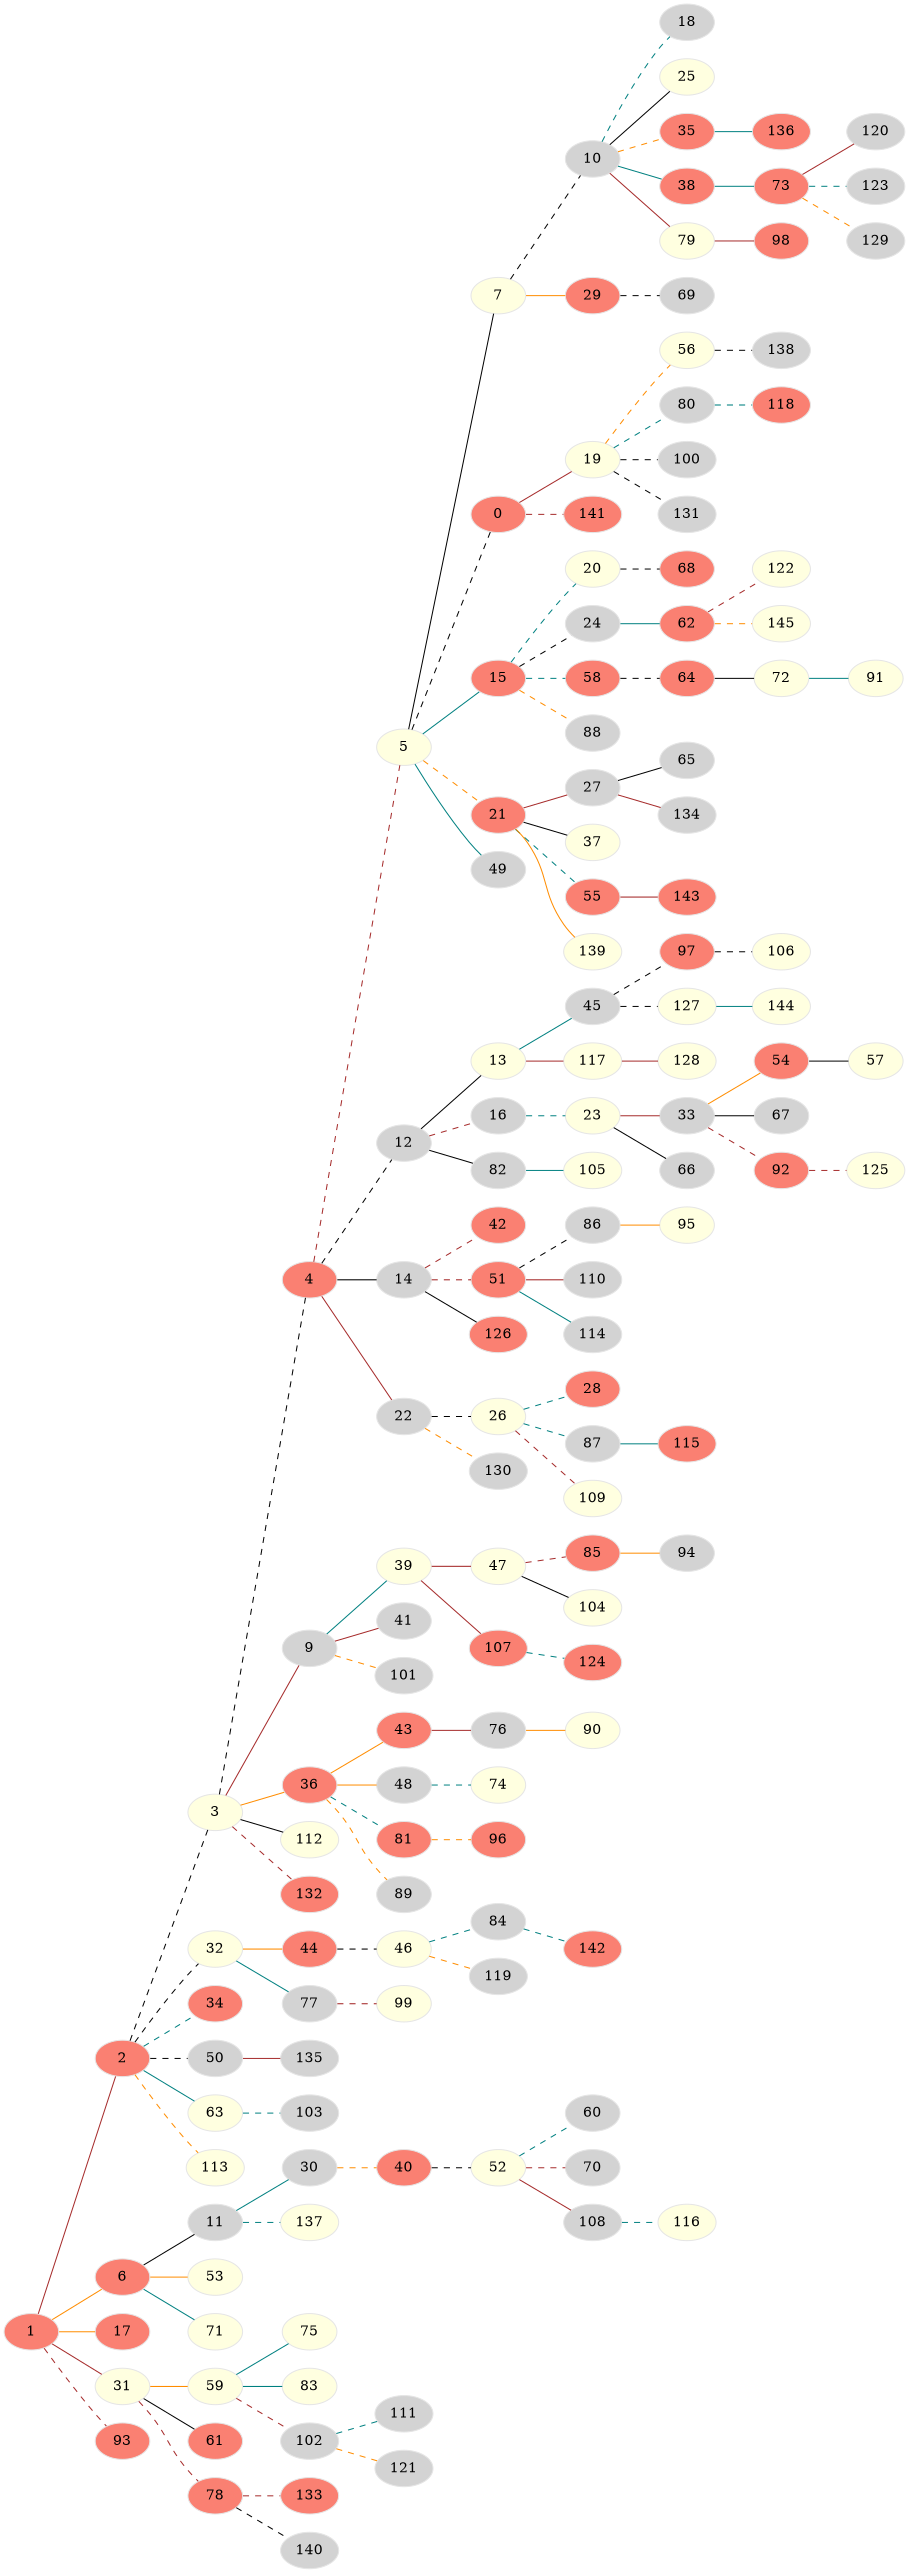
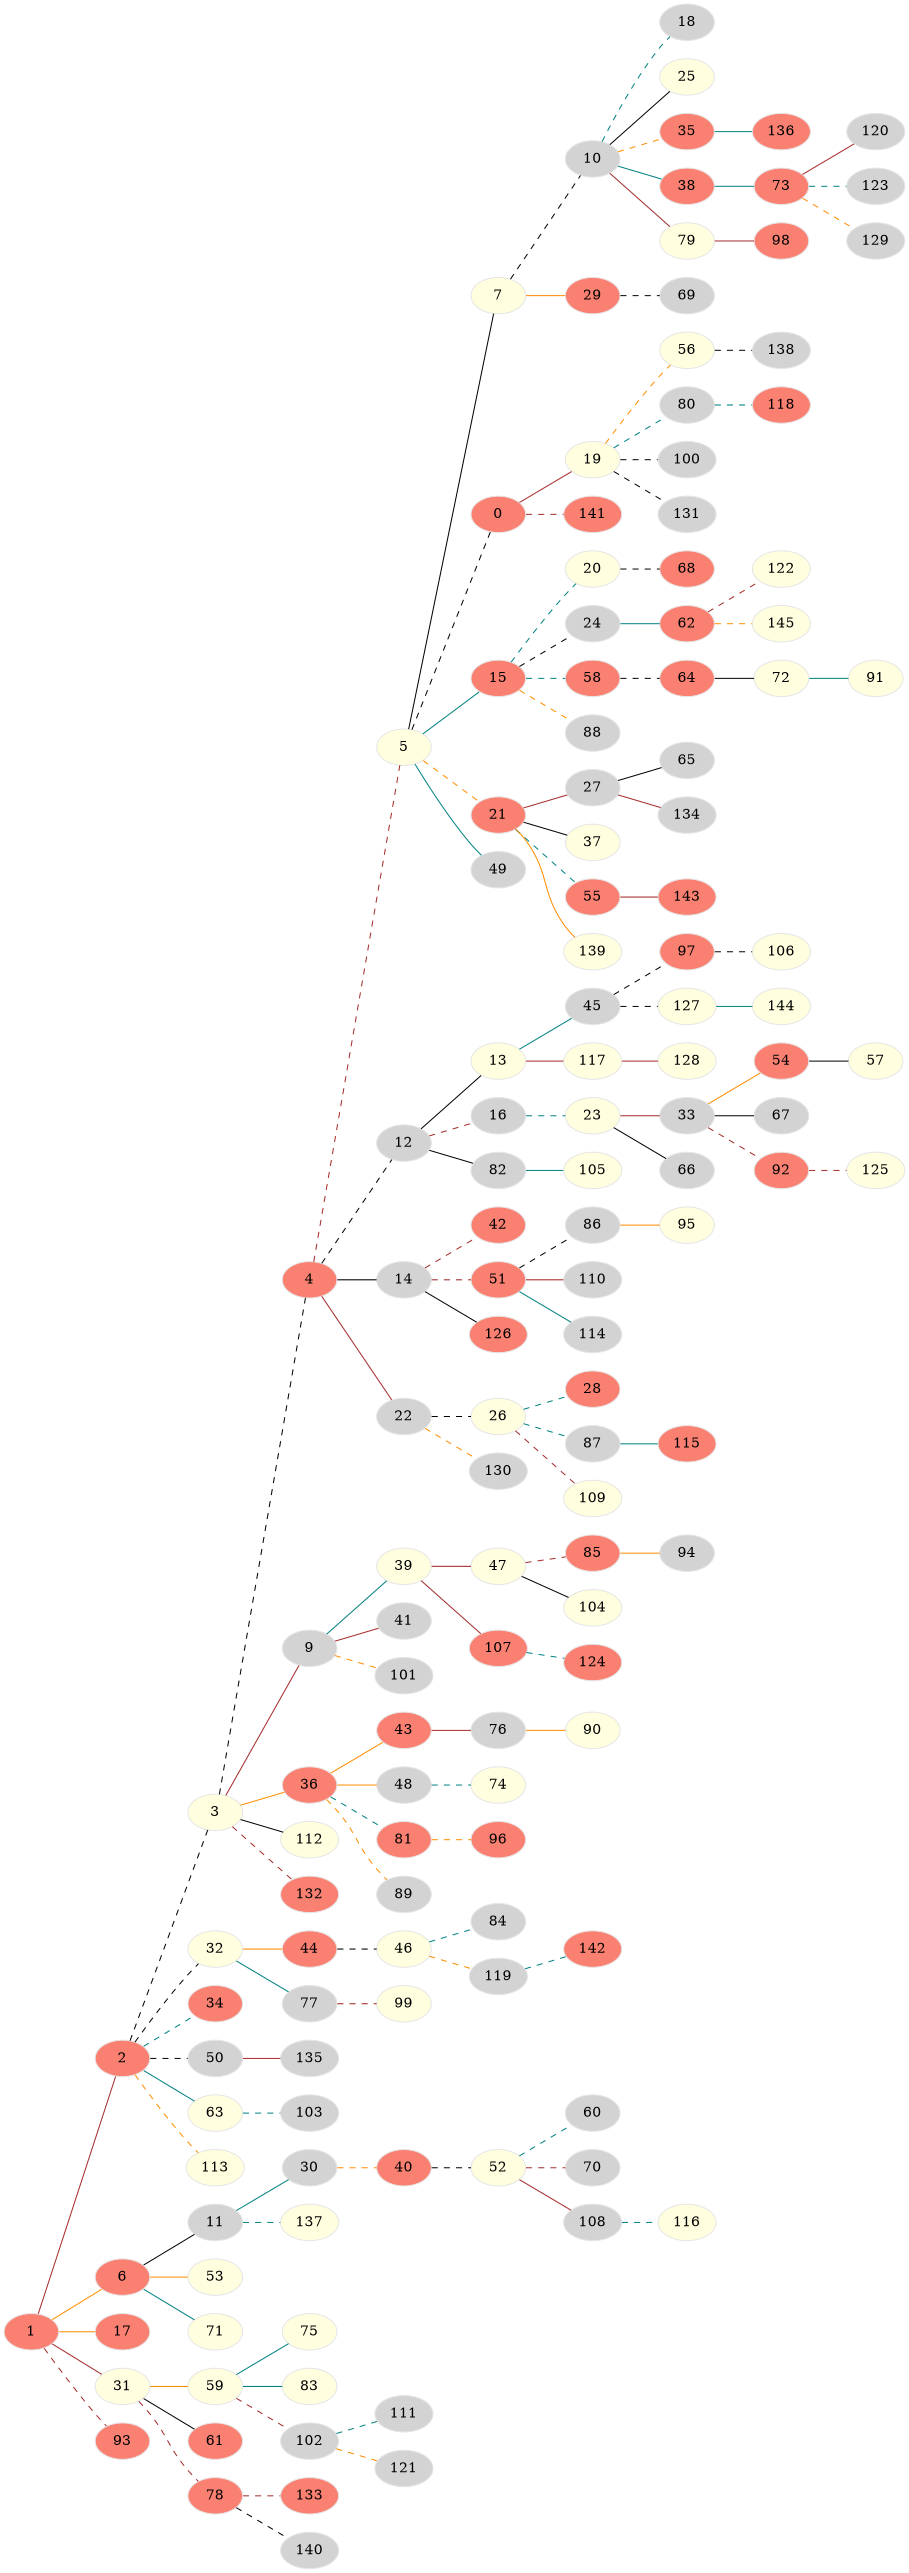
  graph {
    rankdir=LR
    node [color=gray90 fillcolor=lightgrey style=filled]
    edge [color=teal style=dashed]
    1 [fillcolor=salmon]
    2 [fillcolor=salmon]
    6 [fillcolor=salmon]
    17 [fillcolor=salmon]
    31 [fillcolor=lightyellow]
    93 [fillcolor=salmon]
    3 [fillcolor=lightyellow]
    32 [fillcolor=lightyellow]
    34 [fillcolor=salmon]
    50
    63 [fillcolor=lightyellow]
    113 [fillcolor=lightyellow]
    11
    53 [fillcolor=lightyellow]
    71 [fillcolor=lightyellow]
    59 [fillcolor=lightyellow]
    61 [fillcolor=salmon]
    78 [fillcolor=salmon]
    4 [fillcolor=salmon]
    9
    36 [fillcolor=salmon]
    112 [fillcolor=lightyellow]
    132 [fillcolor=salmon]
    44 [fillcolor=salmon]
    77
    135
    103
    5 [fillcolor=lightyellow]
    12
    14
    22
    39 [fillcolor=lightyellow]
    41
    101
    43 [fillcolor=salmon]
    48
    81 [fillcolor=salmon]
    89
    7 [fillcolor=lightyellow]
    n40 [fillcolor=salmon label=0]
    15 [fillcolor=salmon]
    21 [fillcolor=salmon]
    49
    13 [fillcolor=lightyellow]
    16
    82
    42 [fillcolor=salmon]
    51 [fillcolor=salmon]
    126 [fillcolor=salmon]
    26 [fillcolor=lightyellow]
    130
    10
    29 [fillcolor=salmon]
    19 [fillcolor=lightyellow]
    141 [fillcolor=salmon]
    20 [fillcolor=lightyellow]
    24
    58 [fillcolor=salmon]
    88
    27
    37 [fillcolor=lightyellow]
    55 [fillcolor=salmon]
    139 [fillcolor=lightyellow]
    30
    137 [fillcolor=lightyellow]
    18
    25 [fillcolor=lightyellow]
    35 [fillcolor=salmon]
    38 [fillcolor=salmon]
    79 [fillcolor=lightyellow]
    69
    56 [fillcolor=lightyellow]
    80
    100
    131
    47 [fillcolor=lightyellow]
    107 [fillcolor=salmon]
    136 [fillcolor=salmon]
    73 [fillcolor=salmon]
    98 [fillcolor=salmon]
    40 [fillcolor=salmon]
    45
    117 [fillcolor=lightyellow]
    23 [fillcolor=lightyellow]
    105 [fillcolor=lightyellow]
    97 [fillcolor=salmon]
    127 [fillcolor=lightyellow]
    128 [fillcolor=lightyellow]
    86
    110
    114
    68 [fillcolor=salmon]
    62 [fillcolor=salmon]
    64 [fillcolor=salmon]
    33
    66
    138
    118 [fillcolor=salmon]
    65
    134
    143 [fillcolor=salmon]
    28 [fillcolor=salmon]
    87
    109 [fillcolor=lightyellow]
    54 [fillcolor=salmon]
    67
    92 [fillcolor=salmon]
    122 [fillcolor=lightyellow]
    145 [fillcolor=lightyellow]
    115 [fillcolor=salmon]
    52 [fillcolor=lightyellow]
    75 [fillcolor=lightyellow]
    83 [fillcolor=lightyellow]
    102
    133 [fillcolor=salmon]
    140
    46 [fillcolor=lightyellow]
    99 [fillcolor=lightyellow]
    57 [fillcolor=lightyellow]
    125 [fillcolor=lightyellow]
    76
    74 [fillcolor=lightyellow]
    96 [fillcolor=salmon]
    120
    123
    129
    85 [fillcolor=salmon]
    104 [fillcolor=lightyellow]
    124 [fillcolor=salmon]
    60
    70
    108
    90 [fillcolor=lightyellow]
    84
    119
    106 [fillcolor=lightyellow]
    144 [fillcolor=lightyellow]
    142 [fillcolor=salmon]
    94
    95 [fillcolor=lightyellow]
    116 [fillcolor=lightyellow]
    72 [fillcolor=lightyellow]
    111
    121
    91 [fillcolor=lightyellow]
    1 -- 2 [color=brown style=solid]
    1 -- 6 [color=darkorange style=solid]
    1 -- 17 [color=darkorange style=solid]
    1 -- 31 [color=brown style=solid]
    1 -- 93 [color=brown]
    2 -- 3 [color=black]
    2 -- 32 [color=black]
    2 -- 34
    2 -- 50 [color=black]
    2 -- 63 [style=solid]
    2 -- 113 [color=darkorange]
    6 -- 11 [color=black style=solid]
    6 -- 53 [color=darkorange style=solid]
    6 -- 71 [style=solid]
    31 -- 59 [color=darkorange style=solid]
    31 -- 61 [color=black style=solid]
    31 -- 78 [color=brown]
    3 -- 4 [color=black]
    3 -- 9 [color=brown style=solid]
    3 -- 36 [color=darkorange style=solid]
    3 -- 112 [color=black style=solid]
    3 -- 132 [color=brown]
    32 -- 44 [color=darkorange style=solid]
    32 -- 77 [style=solid]
    50 -- 135 [color=brown style=solid]
    63 -- 103
    11 -- 30 [style=solid]
    11 -- 137
    59 -- 75 [style=solid]
    59 -- 83 [style=solid]
    59 -- 102 [color=brown]
    78 -- 133 [color=brown]
    78 -- 140 [color=black]
    4 -- 5 [color=brown]
    4 -- 12 [color=black]
    4 -- 14 [color=black style=solid]
    4 -- 22 [color=brown style=solid]
    9 -- 39 [style=solid]
    9 -- 41 [color=brown style=solid]
    9 -- 101 [color=darkorange]
    36 -- 43 [color=darkorange style=solid]
    36 -- 48 [color=darkorange style=solid]
    36 -- 81
    36 -- 89 [color=darkorange]
    44 -- 46 [color=black]
    77 -- 99 [color=brown]
    5 -- 7 [color=black style=solid]
    5 -- n40 [color=black]
    5 -- 15 [style=solid]
    5 -- 21 [color=darkorange]
    5 -- 49 [style=solid]
    12 -- 13 [color=black style=solid]
    12 -- 16 [color=brown]
    12 -- 82 [color=black style=solid]
    14 -- 42 [color=brown]
    14 -- 51 [color=brown]
    14 -- 126 [color=black style=solid]
    22 -- 26 [color=black]
    22 -- 130 [color=darkorange]
    39 -- 47 [color=brown style=solid]
    39 -- 107 [color=brown style=solid]
    43 -- 76 [color=brown style=solid]
    48 -- 74
    81 -- 96 [color=darkorange]
    7 -- 10 [color=black]
    7 -- 29 [color=darkorange style=solid]
    n40 -- 19 [color=brown style=solid]
    n40 -- 141 [color=brown]
    15 -- 20
    15 -- 24 [color=black]
    15 -- 58
    15 -- 88 [color=darkorange]
    21 -- 27 [color=brown style=solid]
    21 -- 37 [color=black style=solid]
    21 -- 55
    21 -- 139 [color=darkorange style=solid]
    13 -- 45 [style=solid]
    13 -- 117 [color=brown style=solid]
    16 -- 23
    82 -- 105 [style=solid]
    51 -- 86 [color=black]
    51 -- 110 [color=brown style=solid]
    51 -- 114 [style=solid]
    26 -- 28
    26 -- 87
    26 -- 109 [color=brown]
    10 -- 18
    10 -- 25 [color=black style=solid]
    10 -- 35 [color=darkorange]
    10 -- 38 [style=solid]
    10 -- 79 [color=brown style=solid]
    29 -- 69 [color=black]
    19 -- 56 [color=darkorange]
    19 -- 80
    19 -- 100 [color=black]
    19 -- 131 [color=black]
    20 -- 68 [color=black]
    24 -- 62 [style=solid]
    58 -- 64 [color=black]
    27 -- 65 [color=black style=solid]
    27 -- 134 [color=brown style=solid]
    55 -- 143 [color=brown style=solid]
    30 -- 40 [color=darkorange]
    35 -- 136 [style=solid]
    38 -- 73 [style=solid]
    79 -- 98 [color=brown style=solid]
    56 -- 138 [color=black]
    80 -- 118
    47 -- 85 [color=brown]
    47 -- 104 [color=black style=solid]
    107 -- 124
    73 -- 120 [color=brown style=solid]
    73 -- 123
    73 -- 129 [color=darkorange]
    40 -- 52 [color=black]
    45 -- 97 [color=black]
    45 -- 127 [color=black]
    117 -- 128 [color=brown style=solid]
    23 -- 33 [color=brown style=solid]
    23 -- 66 [color=black style=solid]
    97 -- 106 [color=black]
    127 -- 144 [style=solid]
    86 -- 95 [color=darkorange style=solid]
    62 -- 122 [color=brown]
    62 -- 145 [color=darkorange]
    64 -- 72 [color=black style=solid]
    33 -- 54 [color=darkorange style=solid]
    33 -- 67 [color=black style=solid]
    33 -- 92 [color=brown]
    87 -- 115 [style=solid]
    54 -- 57 [color=black style=solid]
    92 -- 125 [color=brown]
    52 -- 60
    52 -- 70 [color=brown]
    52 -- 108 [color=brown style=solid]
    102 -- 111
    102 -- 121 [color=darkorange]
    46 -- 84
    46 -- 119 [color=darkorange]
    76 -- 90 [color=darkorange style=solid]
    85 -- 94 [color=darkorange style=solid]
    108 -- 116
-   84 -- 142
+   119 -- 142
    72 -- 91 [style=solid]
  }
